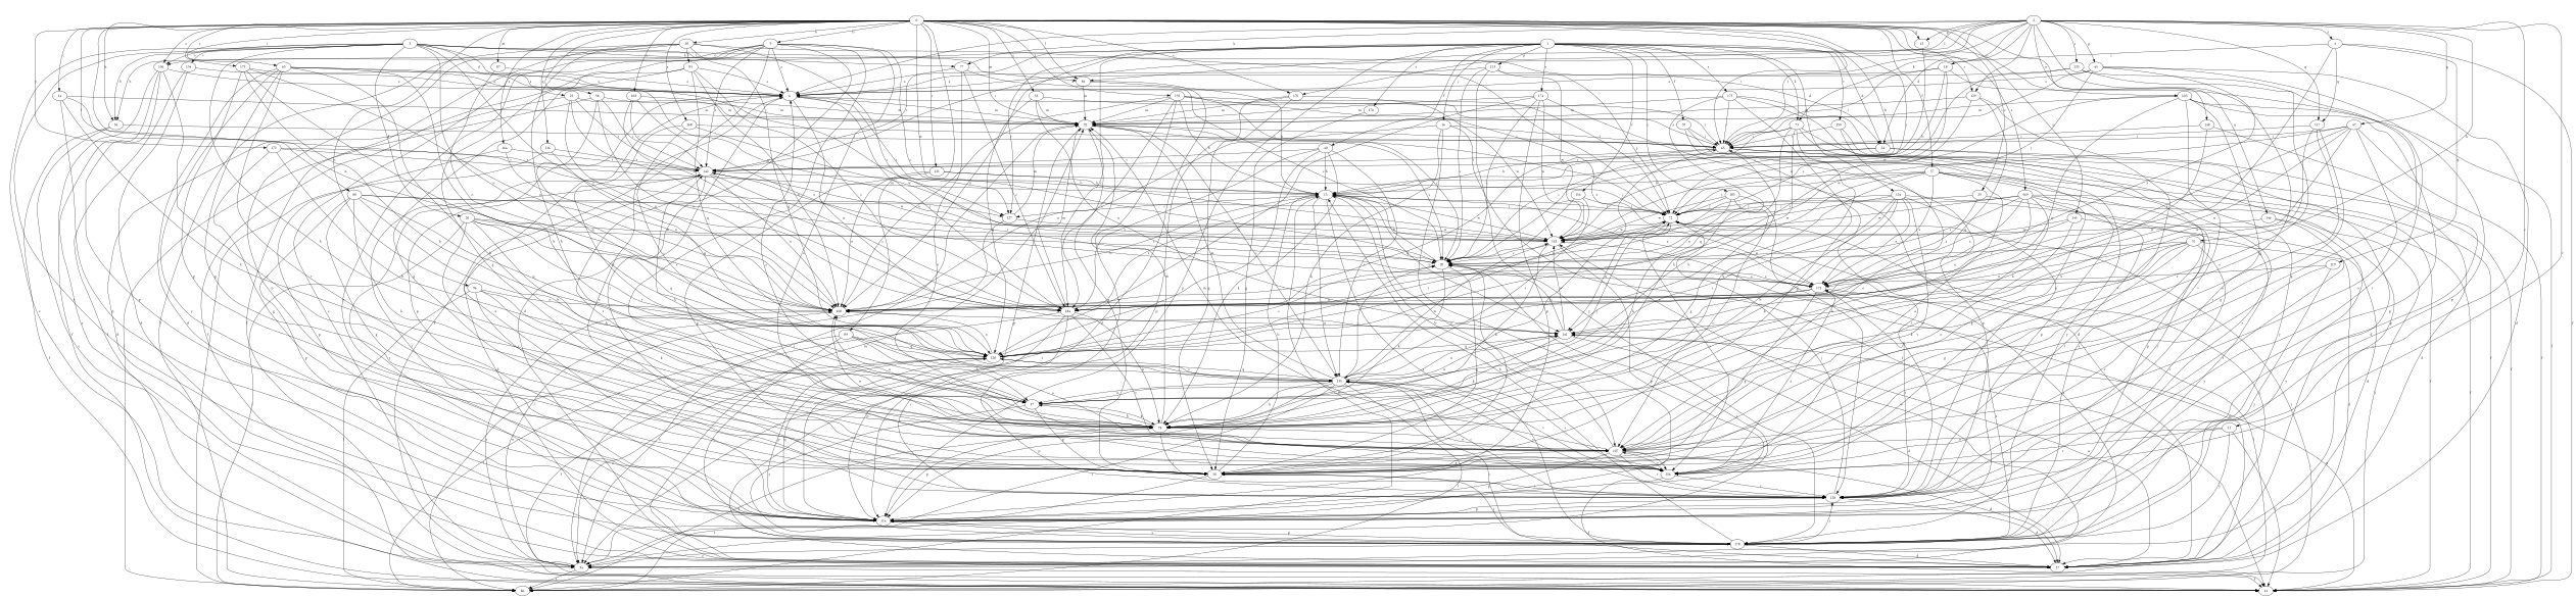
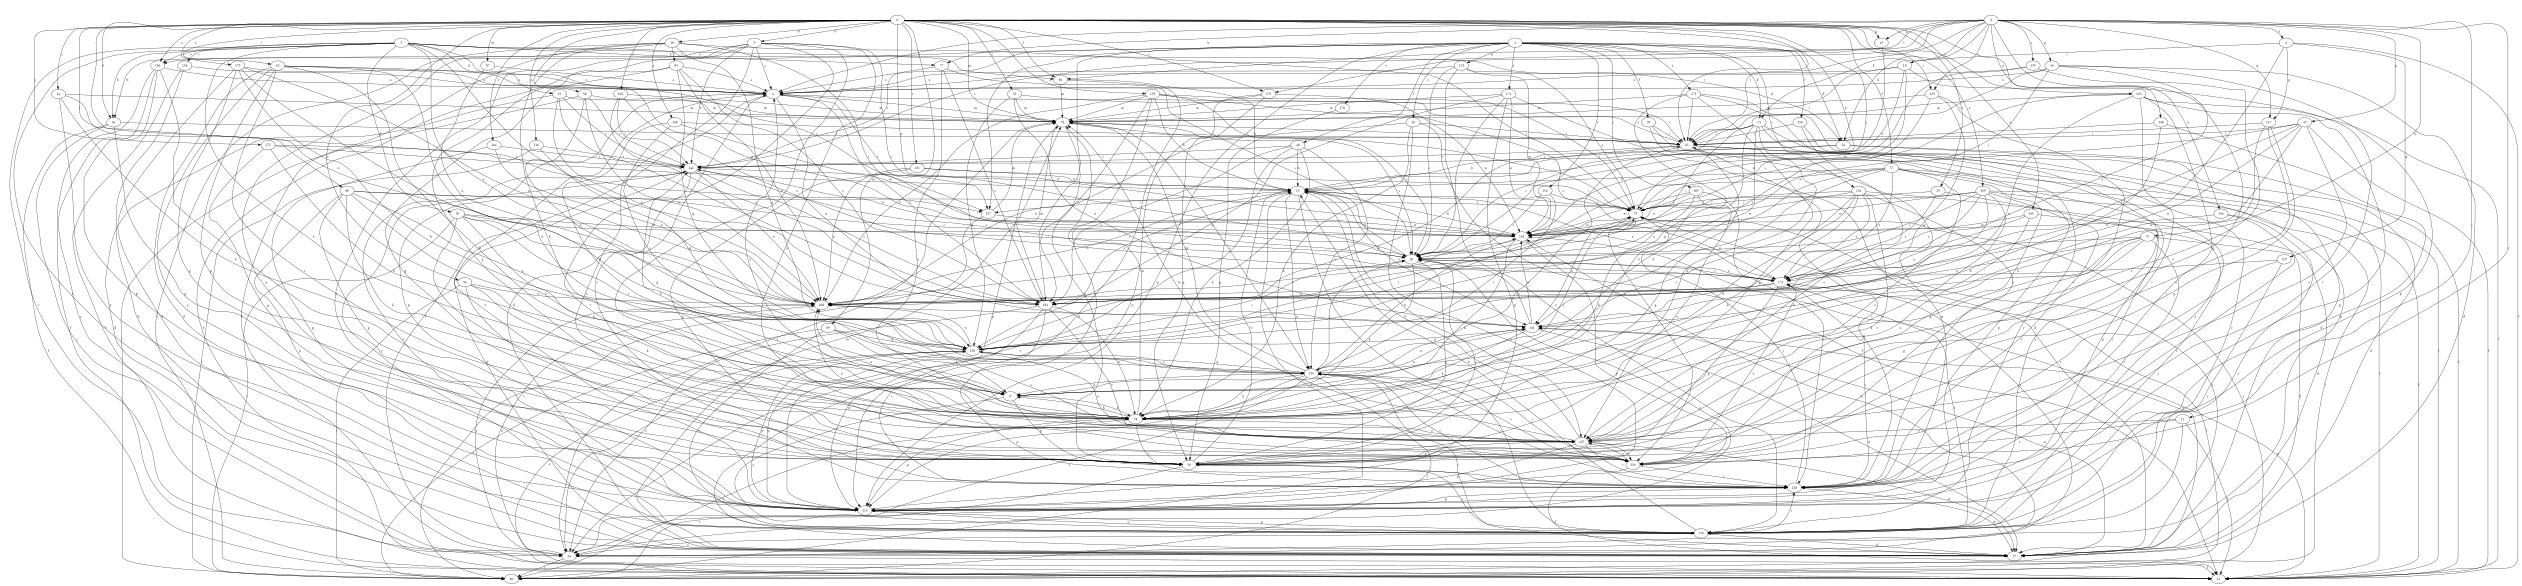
  strict digraph {
    fontname="EB Garamond"
    node [fontname="EB Garamond"]
    edge [fontname="EB Garamond"]
    0
    9
    10
    13
    14
    29
    33
    37
    43
    56
    58
    63
    n13 [label=65]
    72
    80
    84
    87
    89
    92
    96
    100
    102
    103
    106
    116
    121
    139
    145
    146
    163
    164
    168
    n33 [label=569]
    170
    172
    179
    142
    6
    50
    156
    34
    178
    41
    20
    27
    107
    114
    78
    85
    86
    120
    127
    184
    n54 [label=141]
    135
    171
    128
    57
    1
    16
    24
    39
    40
    73
    113
    124
    129
    150
    154
    173
    174
    176
    183
    2
    4
    n76 [label=11]
    45
    47
    76
    77
    117
    133
    148
    18
    119
    3
    25
    26
    134
    0 -> 9 [label=b]
    0 -> 10 [label=b]
    0 -> 13 [label=b]
    0 -> 14 [label=c]
    0 -> 29 [label=e]
    0 -> 33 [label=e]
    0 -> 37 [label=f]
    0 -> 43 [label=g]
    0 -> 56 [label=h]
    0 -> 58 [label=i]
    0 -> 63 [label=i]
    0 -> n13 [label=i]
    0 -> 72 [label=j]
    0 -> 80 [label=l]
    0 -> 84 [label=l]
    0 -> 87 [label=m]
    0 -> 89 [label=m]
    0 -> 92 [label=m]
    0 -> 96 [label=n]
    0 -> 100 [label=n]
    0 -> 102 [label=o]
    0 -> 103 [label=o]
    0 -> 106 [label=o]
    0 -> 116 [label=q]
    0 -> 121 [label=r]
    0 -> 139 [label=t]
    0 -> 145 [label=u]
    0 -> 146 [label=u]
    0 -> 163 [label=w]
    0 -> 164 [label=x]
    0 -> 168 [label=x]
    0 -> n33 [label=x]
    0 -> 170 [label=x]
    0 -> 172 [label=y]
    0 -> 179 [label=z]
    9 -> 106 [label=o]
    9 -> 142 [label=t]
    9 -> 6 [label=a]
    9 -> 50 [label=g]
    9 -> 156 [label=v]
-   9 -> 34 [label=e]
    9 -> 178 [label=y]
    9 -> 41 [label=f]
    9 -> 20 [label=c]
    9 -> 27 [label=d]
    9 -> 107 [label=o]
    10 -> 72 [label=j]
    10 -> 41 [label=f]
    10 -> 20 [label=c]
    10 -> 114 [label=p]
    10 -> 78 [label=k]
    10 -> 85 [label=l]
    10 -> 86 [label=l]
    10 -> 120 [label=q]
    13 -> 72 [label=j]
    13 -> 163 [label=w]
    13 -> 178 [label=y]
    13 -> 107 [label=o]
    13 -> 127 [label=r]
    13 -> 184 [label=z]
    13 -> n54 [label=u]
    13 -> 135 [label=s]
    13 -> 171 [label=x]
    14 -> 92 [label=m]
    14 -> 114 [label=p]
    14 -> 78 [label=k]
    14 -> 127 [label=r]
    29 -> 72 [label=j]
    29 -> 171 [label=x]
    29 -> 128 [label=r]
    33 -> n13 [label=i]
    33 -> 92 [label=m]
    33 -> 120 [label=q]
    33 -> n54 [label=u]
    37 -> 13 [label=b]
    37 -> 72 [label=j]
    37 -> 100 [label=n]
    37 -> 50 [label=g]
    37 -> 41 [label=f]
    37 -> 107 [label=o]
    37 -> 114 [label=p]
    37 -> n54 [label=u]
    37 -> 171 [label=x]
    43 -> 20 [label=c]
    56 -> n13 [label=i]
-   133 -> 50 [label=g]
+   56 -> 50 [label=g]
    56 -> 34 [label=e]
    56 -> 41 [label=f]
    58 -> 92 [label=m]
    58 -> 100 [label=n]
    58 -> 142 [label=t]
    58 -> 86 [label=l]
    58 -> 120 [label=q]
    63 -> 163 [label=w]
    63 -> 6 [label=a]
    63 -> 50 [label=g]
    63 -> 156 [label=v]
    63 -> 178 [label=y]
    63 -> 27 [label=d]
    63 -> 78 [label=k]
    63 -> 57 [label=h]
    n13 -> 142 [label=t]
    n13 -> 6 [label=a]
    n13 -> 50 [label=g]
    n13 -> 178 [label=y]
    n13 -> 114 [label=p]
    n13 -> 120 [label=q]
    72 -> 163 [label=w]
    72 -> 156 [label=v]
    72 -> 34 [label=e]
    72 -> n54 [label=u]
    80 -> 72 [label=j]
    80 -> 50 [label=g]
    80 -> 20 [label=c]
    80 -> 114 [label=p]
    80 -> 78 [label=k]
    80 -> 120 [label=q]
    80 -> 57 [label=h]
    84 -> 13 [label=b]
    84 -> 92 [label=m]
    84 -> 27 [label=d]
    87 -> 100 [label=n]
    87 -> 6 [label=a]
    89 -> 178 [label=y]
    89 -> 107 [label=o]
    89 -> 86 [label=l]
    89 -> 120 [label=q]
    89 -> 57 [label=h]
    92 -> n13 [label=i]
    92 -> 72 [label=j]
    92 -> 50 [label=g]
    92 -> 34 [label=e]
    92 -> 20 [label=c]
    92 -> 114 [label=p]
    92 -> 135 [label=s]
    96 -> 100 [label=n]
    96 -> 107 [label=o]
    96 -> 78 [label=k]
    96 -> 86 [label=l]
    96 -> 128 [label=r]
    100 -> 13 [label=b]
    100 -> 34 [label=e]
    100 -> n54 [label=u]
    102 -> 92 [label=m]
    102 -> 142 [label=t]
    102 -> 184 [label=z]
    102 -> 171 [label=x]
    103 -> 92 [label=m]
    103 -> 163 [label=w]
    103 -> 156 [label=v]
    103 -> 41 [label=f]
    103 -> 114 [label=p]
    103 -> n54 [label=u]
    103 -> 128 [label=r]
    106 -> 6 [label=a]
    106 -> 156 [label=v]
    106 -> 34 [label=e]
    106 -> 41 [label=f]
    106 -> 114 [label=p]
    116 -> 142 [label=t]
    116 -> 86 [label=l]
    116 -> 120 [label=q]
    121 -> 13 [label=b]
    121 -> 72 [label=j]
    121 -> 100 [label=n]
    121 -> 50 [label=g]
    139 -> 13 [label=b]
    139 -> 72 [label=j]
    139 -> 92 [label=m]
    139 -> 100 [label=n]
    139 -> 20 [label=c]
    139 -> 184 [label=z]
    139 -> 171 [label=x]
    139 -> 128 [label=r]
    145 -> 100 [label=n]
    145 -> 163 [label=w]
    145 -> 178 [label=y]
    145 -> 107 [label=o]
    146 -> 163 [label=w]
    146 -> 178 [label=y]
    146 -> 128 [label=r]
    163 -> 20 [label=c]
    163 -> 114 [label=p]
    163 -> 78 [label=k]
    164 -> 100 [label=n]
    164 -> 142 [label=t]
    164 -> 114 [label=p]
    168 -> n13 [label=i]
    168 -> 163 [label=w]
    168 -> 135 [label=s]
    168 -> 57 [label=h]
    n33 -> 72 [label=j]
    n33 -> 163 [label=w]
    n33 -> 41 [label=f]
    n33 -> 20 [label=c]
    n33 -> 107 [label=o]
    n33 -> 78 [label=k]
    n33 -> 86 [label=l]
    n33 -> 171 [label=x]
    n33 -> 128 [label=r]
    170 -> 92 [label=m]
    170 -> 163 [label=w]
    170 -> 50 [label=g]
    170 -> 114 [label=p]
    172 -> 13 [label=b]
    172 -> 142 [label=t]
    172 -> 50 [label=g]
    172 -> 57 [label=h]
    179 -> 100 [label=n]
    179 -> 6 [label=a]
    179 -> 50 [label=g]
+   179 -> 27 [label=d]
    179 -> 135 [label=s]
    179 -> 57 [label=h]
    142 -> 13 [label=b]
    142 -> 100 [label=n]
    142 -> 163 [label=w]
    142 -> 178 [label=y]
    142 -> 27 [label=d]
    142 -> 78 [label=k]
    142 -> 184 [label=z]
    6 -> 92 [label=m]
    6 -> 156 [label=v]
    6 -> 114 [label=p]
    6 -> 127 [label=r]
    6 -> 184 [label=z]
    6 -> n54 [label=u]
    50 -> 13 [label=b]
    50 -> 178 [label=y]
    50 -> 20 [label=c]
    50 -> 86 [label=l]
    50 -> 128 [label=r]
    156 -> 41 [label=f]
    156 -> 107 [label=o]
    156 -> 135 [label=s]
    156 -> 171 [label=x]
    156 -> 128 [label=r]
    34 -> 100 [label=n]
    34 -> 163 [label=w]
    34 -> 41 [label=f]
    34 -> 86 [label=l]
    178 -> 13 [label=b]
    178 -> 34 [label=e]
    178 -> 27 [label=d]
    178 -> 114 [label=p]
    178 -> 171 [label=x]
    178 -> 128 [label=r]
    41 -> n54 [label=u]
    20 -> 13 [label=b]
    20 -> 50 [label=g]
    20 -> 34 [label=e]
    20 -> 78 [label=k]
    20 -> 171 [label=x]
    27 -> 72 [label=j]
    27 -> 92 [label=m]
    27 -> n54 [label=u]
    27 -> 135 [label=s]
    107 -> 13 [label=b]
    107 -> 92 [label=m]
    107 -> 100 [label=n]
    107 -> 142 [label=t]
    107 -> 50 [label=g]
    107 -> 156 [label=v]
    107 -> 27 [label=d]
    107 -> 114 [label=p]
    107 -> 128 [label=r]
    114 -> 142 [label=t]
    114 -> 6 [label=a]
    114 -> 178 [label=y]
    114 -> 120 [label=q]
    78 -> 92 [label=m]
    78 -> 100 [label=n]
    78 -> 6 [label=a]
    78 -> 107 [label=o]
    78 -> 114 [label=p]
    78 -> 86 [label=l]
    78 -> 128 [label=r]
    78 -> 57 [label=h]
    85 -> 100 [label=n]
    85 -> 6 [label=a]
    85 -> 50 [label=g]
    85 -> 41 [label=f]
    85 -> 120 [label=q]
    85 -> 184 [label=z]
    86 -> 13 [label=b]
    86 -> 72 [label=j]
    86 -> 163 [label=w]
    120 -> n13 [label=i]
    120 -> 72 [label=j]
    120 -> 100 [label=n]
    120 -> 34 [label=e]
    120 -> 41 [label=f]
    120 -> 20 [label=c]
+   120 -> 107 [label=o]
    120 -> 114 [label=p]
    120 -> 135 [label=s]
    127 -> 92 [label=m]
    127 -> 163 [label=w]
    127 -> 86 [label=l]
    184 -> 92 [label=m]
    184 -> 156 [label=v]
    184 -> 34 [label=e]
    184 -> 114 [label=p]
    184 -> 78 [label=k]
    184 -> 128 [label=r]
    n54 -> 163 [label=w]
    n54 -> 20 [label=c]
    n54 -> 27 [label=d]
    n54 -> 78 [label=k]
    n54 -> 120 [label=q]
    135 -> 72 [label=j]
    135 -> 92 [label=m]
    135 -> 163 [label=w]
    135 -> 156 [label=v]
    135 -> 34 [label=e]
    135 -> 20 [label=c]
    135 -> 114 [label=p]
    135 -> 78 [label=k]
    135 -> 86 [label=l]
    135 -> 120 [label=q]
    135 -> n54 [label=u]
    135 -> 128 [label=r]
    135 -> 57 [label=h]
    171 -> 100 [label=n]
    171 -> 142 [label=t]
    171 -> 50 [label=g]
    171 -> 20 [label=c]
    171 -> 86 [label=l]
    171 -> 184 [label=z]
    171 -> 128 [label=r]
    128 -> n13 [label=i]
    128 -> 72 [label=j]
    128 -> 6 [label=a]
    128 -> 27 [label=d]
    128 -> 114 [label=p]
    128 -> 135 [label=s]
    57 -> 72 [label=j]
    57 -> 50 [label=g]
    57 -> 178 [label=y]
    57 -> 78 [label=k]
    57 -> n54 [label=u]
    1 -> 56 [label=h]
    1 -> 142 [label=t]
    1 -> 114 [label=p]
    1 -> 127 [label=r]
    1 -> 184 [label=z]
    1 -> 16 [label=c]
    1 -> 24 [label=d]
    1 -> 39 [label=f]
    1 -> 40 [label=f]
    1 -> 73 [label=k]
    1 -> 113 [label=p]
    1 -> 124 [label=r]
    1 -> 129 [label=s]
    1 -> 150 [label=v]
    1 -> 154 [label=v]
    1 -> 173 [label=y]
    1 -> 174 [label=y]
    1 -> 176 [label=y]
    1 -> 183 [label=z]
    16 -> n13 [label=i]
    16 -> 100 [label=n]
    16 -> 34 [label=e]
    16 -> 41 [label=f]
    16 -> 78 [label=k]
    24 -> 13 [label=b]
    24 -> 142 [label=t]
    24 -> 41 [label=f]
    24 -> 27 [label=d]
    39 -> n13 [label=i]
    39 -> 178 [label=y]
    39 -> 114 [label=p]
    40 -> 13 [label=b]
    40 -> 142 [label=t]
    40 -> 34 [label=e]
    40 -> 78 [label=k]
    40 -> 184 [label=z]
    40 -> 135 [label=s]
    73 -> n13 [label=i]
-   1 -> 100 [label=n]
+   73 -> 100 [label=n]
    73 -> 34 [label=e]
    73 -> 178 [label=y]
    73 -> 20 [label=c]
    73 -> 78 [label=k]
    73 -> 120 [label=q]
    73 -> 57 [label=h]
    113 -> 72 [label=j]
    113 -> 163 [label=w]
    113 -> 6 [label=a]
    113 -> 178 [label=y]
    113 -> 20 [label=c]
    124 -> 72 [label=j]
    124 -> 163 [label=w]
    124 -> 156 [label=v]
    124 -> 27 [label=d]
    124 -> 78 [label=k]
    124 -> 135 [label=s]
    124 -> 171 [label=x]
    124 -> 128 [label=r]
    124 -> 57 [label=h]
    129 -> 92 [label=m]
    129 -> 156 [label=v]
    129 -> 120 [label=q]
    129 -> 184 [label=z]
    150 -> n13 [label=i]
    150 -> 41 [label=f]
    150 -> 107 [label=o]
    154 -> 72 [label=j]
    154 -> 20 [label=c]
    154 -> 135 [label=s]
    173 -> n13 [label=i]
    173 -> 92 [label=m]
    173 -> 50 [label=g]
    173 -> 178 [label=y]
    173 -> 27 [label=d]
    173 -> 78 [label=k]
    174 -> 92 [label=m]
    174 -> 163 [label=w]
    174 -> 20 [label=c]
    174 -> 27 [label=d]
    174 -> 114 [label=p]
    174 -> 120 [label=q]
    176 -> 50 [label=g]
    183 -> 72 [label=j]
    183 -> 163 [label=w]
    183 -> 107 [label=o]
    183 -> 78 [label=k]
    183 -> 128 [label=r]
    2 -> 43 [label=g]
    2 -> n13 [label=i]
    2 -> 84 [label=l]
    2 -> 170 [label=x]
    2 -> 142 [label=t]
    2 -> 6 [label=a]
    2 -> 50 [label=g]
    2 -> 156 [label=v]
    2 -> 24 [label=d]
    2 -> 73 [label=k]
    2 -> 129 [label=s]
    2 -> 4 [label=a]
    2 -> n76 [label=c]
    2 -> 45 [label=g]
    2 -> 47 [label=g]
    2 -> 76 [label=k]
    2 -> 77 [label=k]
    2 -> 117 [label=q]
    2 -> 133 [label=s]
    2 -> 148 [label=u]
    4 -> 41 [label=f]
    4 -> 184 [label=z]
    4 -> 117 [label=q]
    4 -> 18 [label=c]
    4 -> 119 [label=q]
    n76 -> 156 [label=v]
    n76 -> 178 [label=y]
    n76 -> 41 [label=f]
    n76 -> 107 [label=o]
    45 -> n13 [label=i]
    45 -> 72 [label=j]
    45 -> 6 [label=a]
    45 -> 27 [label=d]
    45 -> 114 [label=p]
    45 -> 171 [label=x]
    47 -> n13 [label=i]
    47 -> 100 [label=n]
    47 -> 163 [label=w]
    47 -> 41 [label=f]
    47 -> 107 [label=o]
    47 -> n54 [label=u]
    47 -> 171 [label=x]
    76 -> 100 [label=n]
    76 -> 50 [label=g]
    76 -> 20 [label=c]
    76 -> 27 [label=d]
    76 -> 78 [label=k]
    76 -> n54 [label=u]
    76 -> 128 [label=r]
    77 -> 6 [label=a]
    77 -> 20 [label=c]
    77 -> 107 [label=o]
    77 -> 184 [label=z]
    117 -> n13 [label=i]
    117 -> 50 [label=g]
    117 -> 107 [label=o]
    117 -> 78 [label=k]
    133 -> 163 [label=w]
    133 -> 6 [label=a]
    133 -> 107 [label=o]
    148 -> n13 [label=i]
    148 -> 114 [label=p]
    148 -> 78 [label=k]
    18 -> 13 [label=b]
    18 -> n13 [label=i]
    18 -> 6 [label=a]
    18 -> 20 [label=c]
    18 -> 128 [label=r]
    119 -> 156 [label=v]
    119 -> 178 [label=y]
    119 -> 171 [label=x]
    3 -> 56 [label=h]
    3 -> 84 [label=l]
    3 -> 100 [label=n]
    3 -> 106 [label=o]
    3 -> 34 [label=e]
    3 -> 178 [label=y]
    3 -> 78 [label=k]
    3 -> 127 [label=r]
    3 -> 184 [label=z]
    3 -> 24 [label=d]
    3 -> 77 [label=k]
    3 -> 25 [label=d]
    3 -> 26 [label=d]
    3 -> 134 [label=s]
    25 -> 92 [label=m]
    25 -> 100 [label=n]
    25 -> 142 [label=t]
    25 -> 27 [label=d]
    25 -> 184 [label=z]
    26 -> 163 [label=w]
    26 -> 156 [label=v]
    26 -> 20 [label=c]
    26 -> 78 [label=k]
    26 -> 86 [label=l]
    26 -> 120 [label=q]
    26 -> 135 [label=s]
    134 -> 6 [label=a]
    134 -> 41 [label=f]
    134 -> 27 [label=d]
  }
